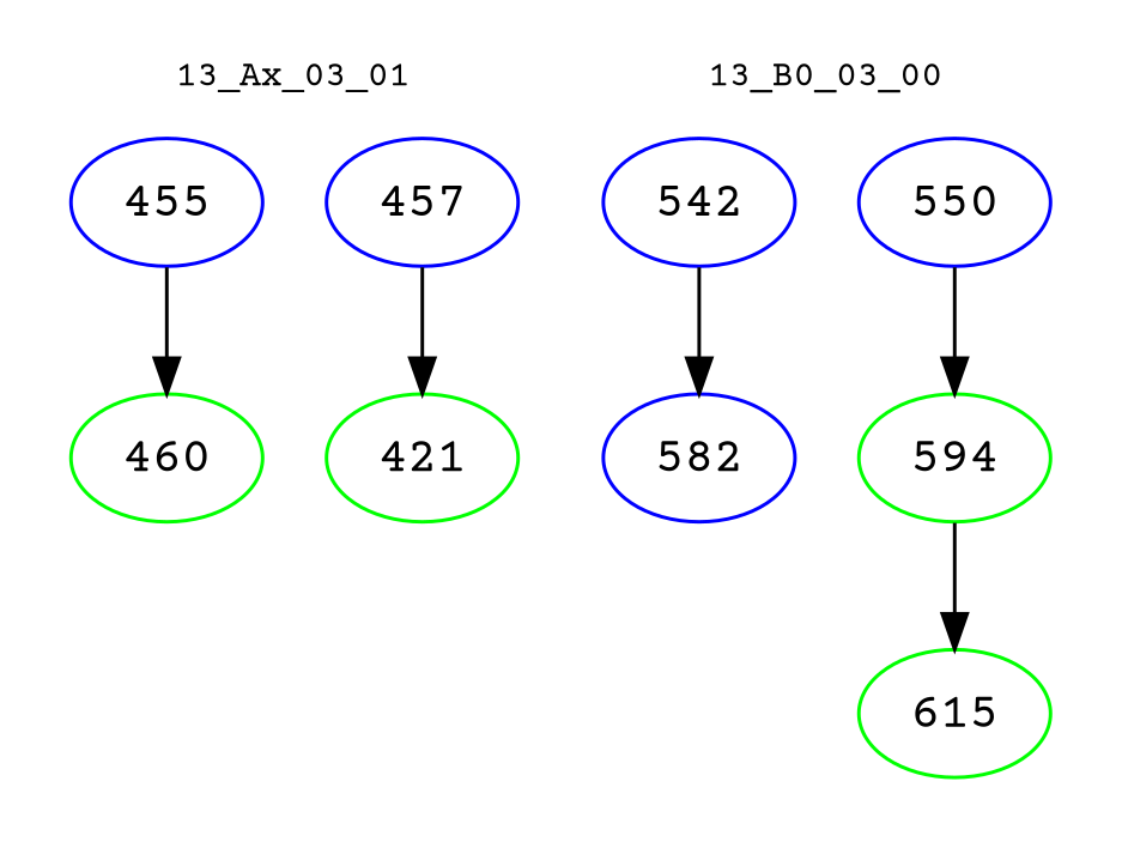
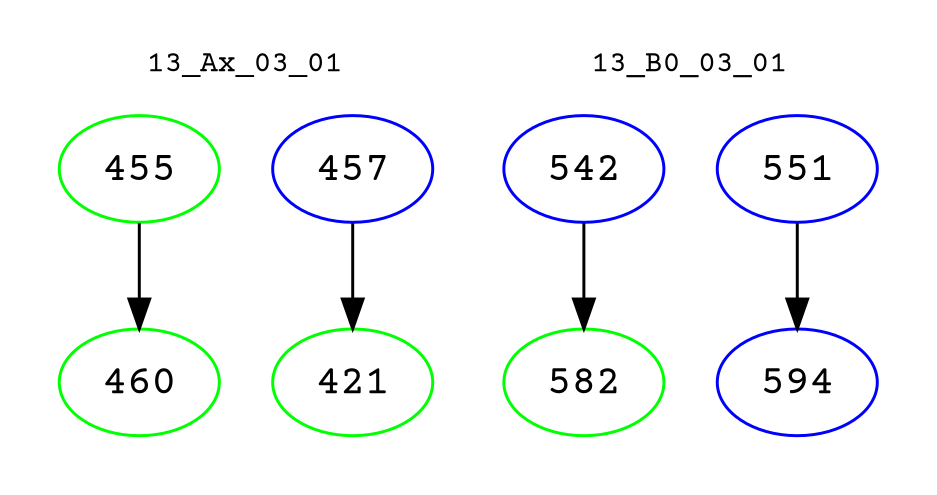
  digraph {
    fontname="Courier Prime"
    node [color=blue fontname="Courier Prime"]
    edge [color=black fontname="Courier Prime"]
    n1 [label=457]
-   n2 [label=455]
+   n2 [color=green label=455]
    n3 [color=green label=421]
    n4 [color=green label=460]
-   n5 [label=550]
-   n6 [color=green label=594]
+   n5 [label=551]
+   n6 [label=594]
    n7 [label=542]
-   n8 [color=green label=615]
-   n9 [label=582]
+   n9 [color=green label=582]
    subgraph cluster_1 {
      color=white
      fontsize=10
      label="13_Ax_03_01"
      n1
      n2
      n3
      n4
    }
    subgraph cluster_2 {
      color=white
      fontsize=10
-     label="13_B0_03_00"
+     label="13_B0_03_01"
      n5
      n6
      n7
-     n8
      n9
    }
    n1 -> n3
    n2 -> n4
    n5 -> n6
-   n6 -> n8
    n7 -> n9
  }
